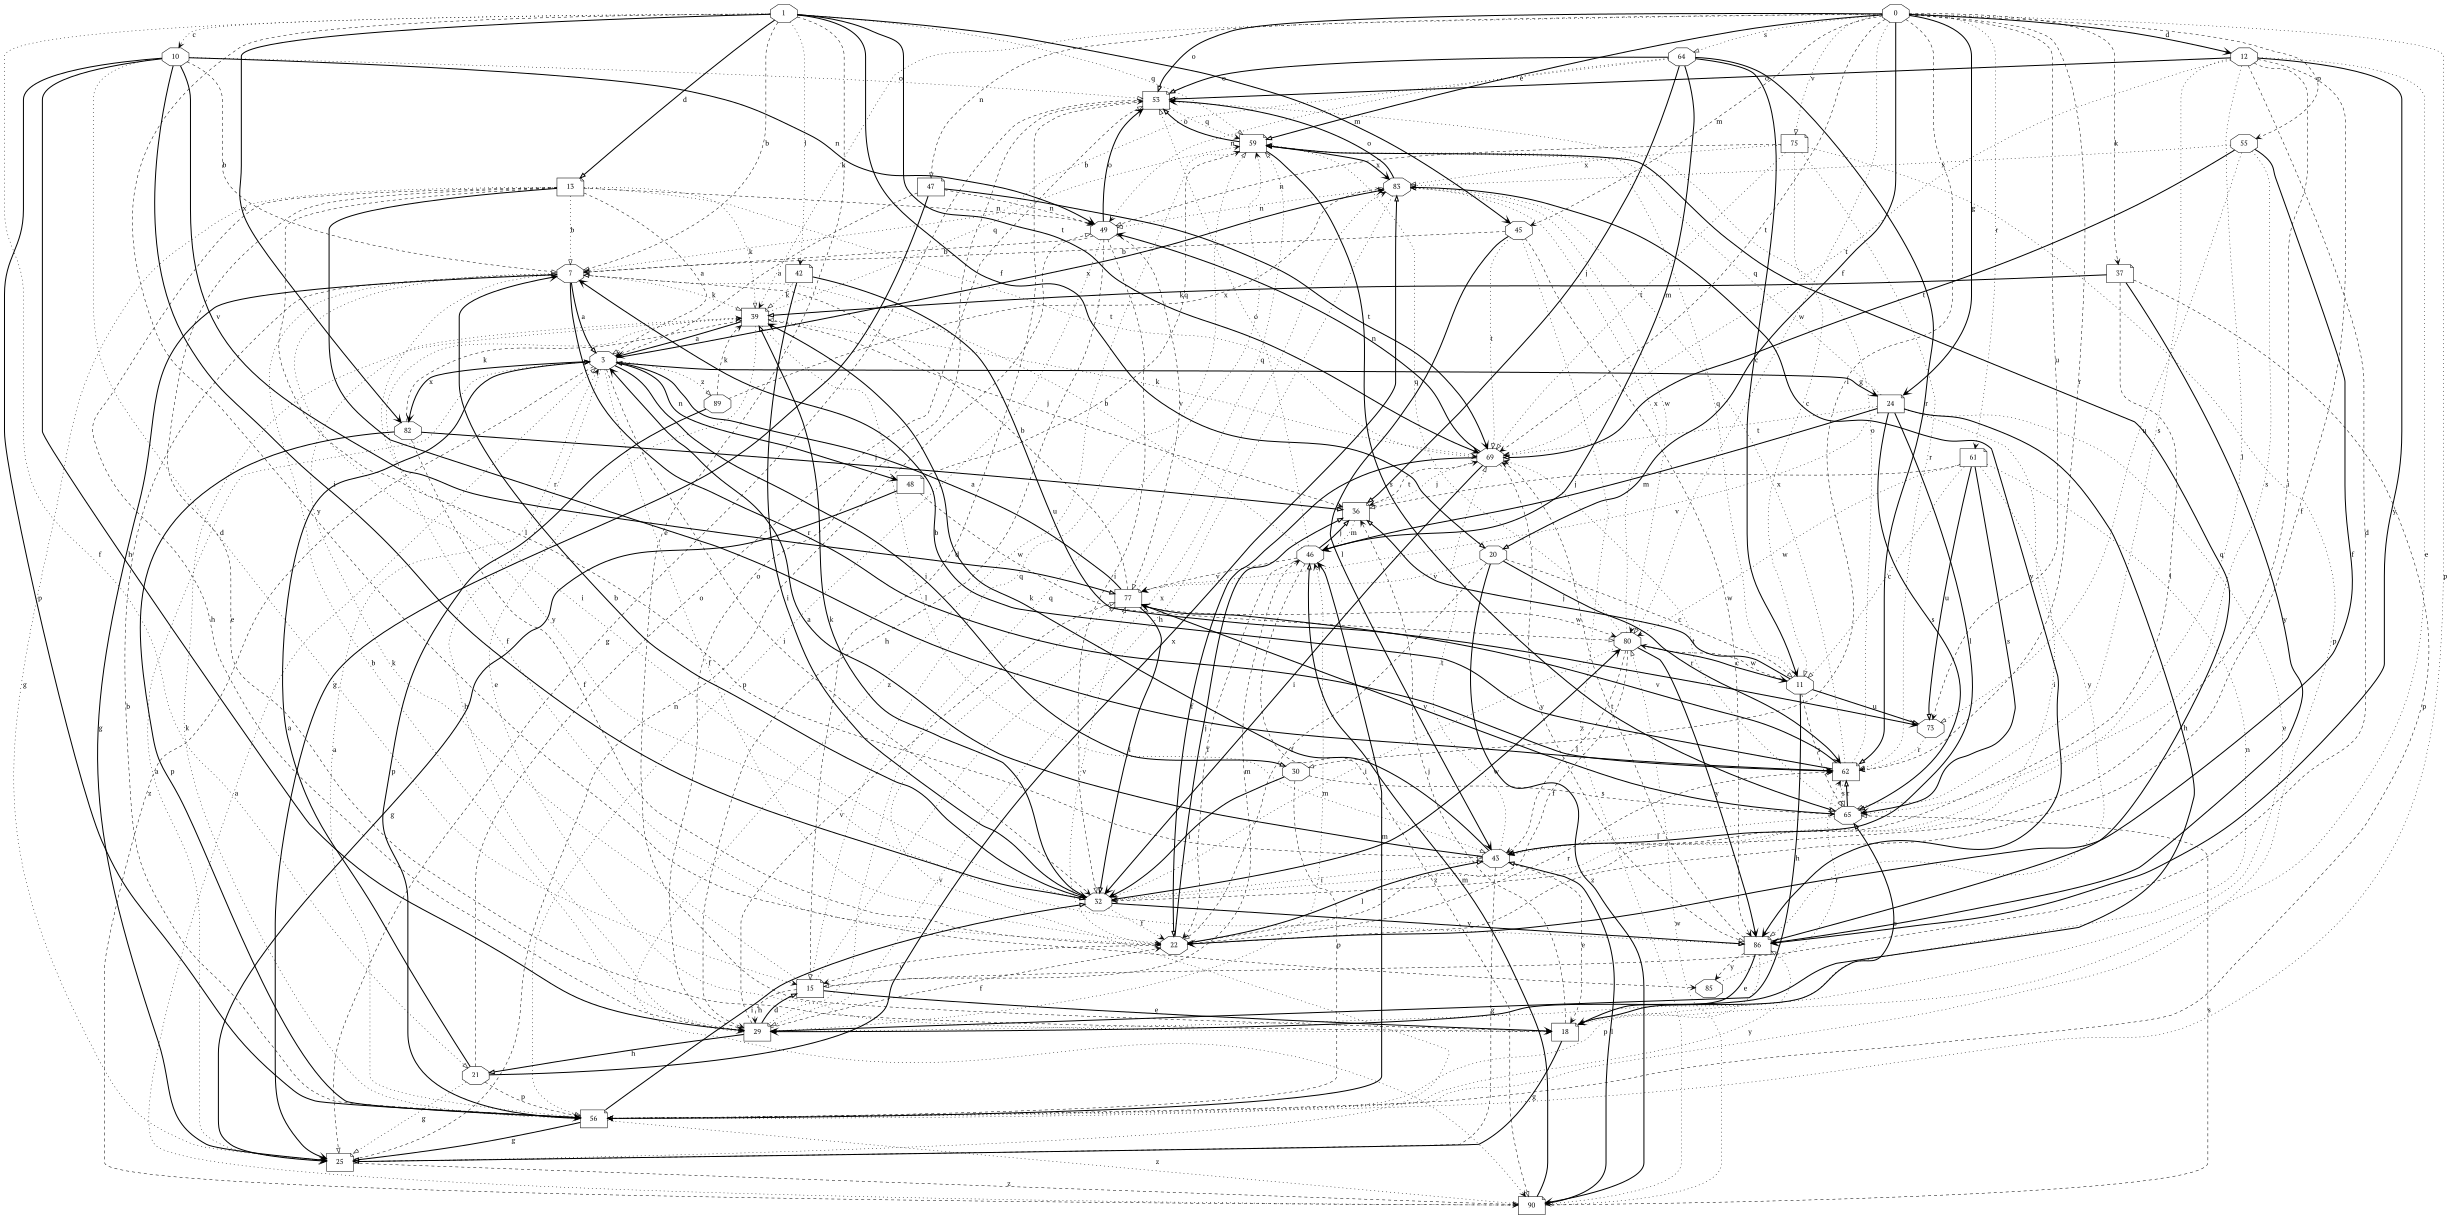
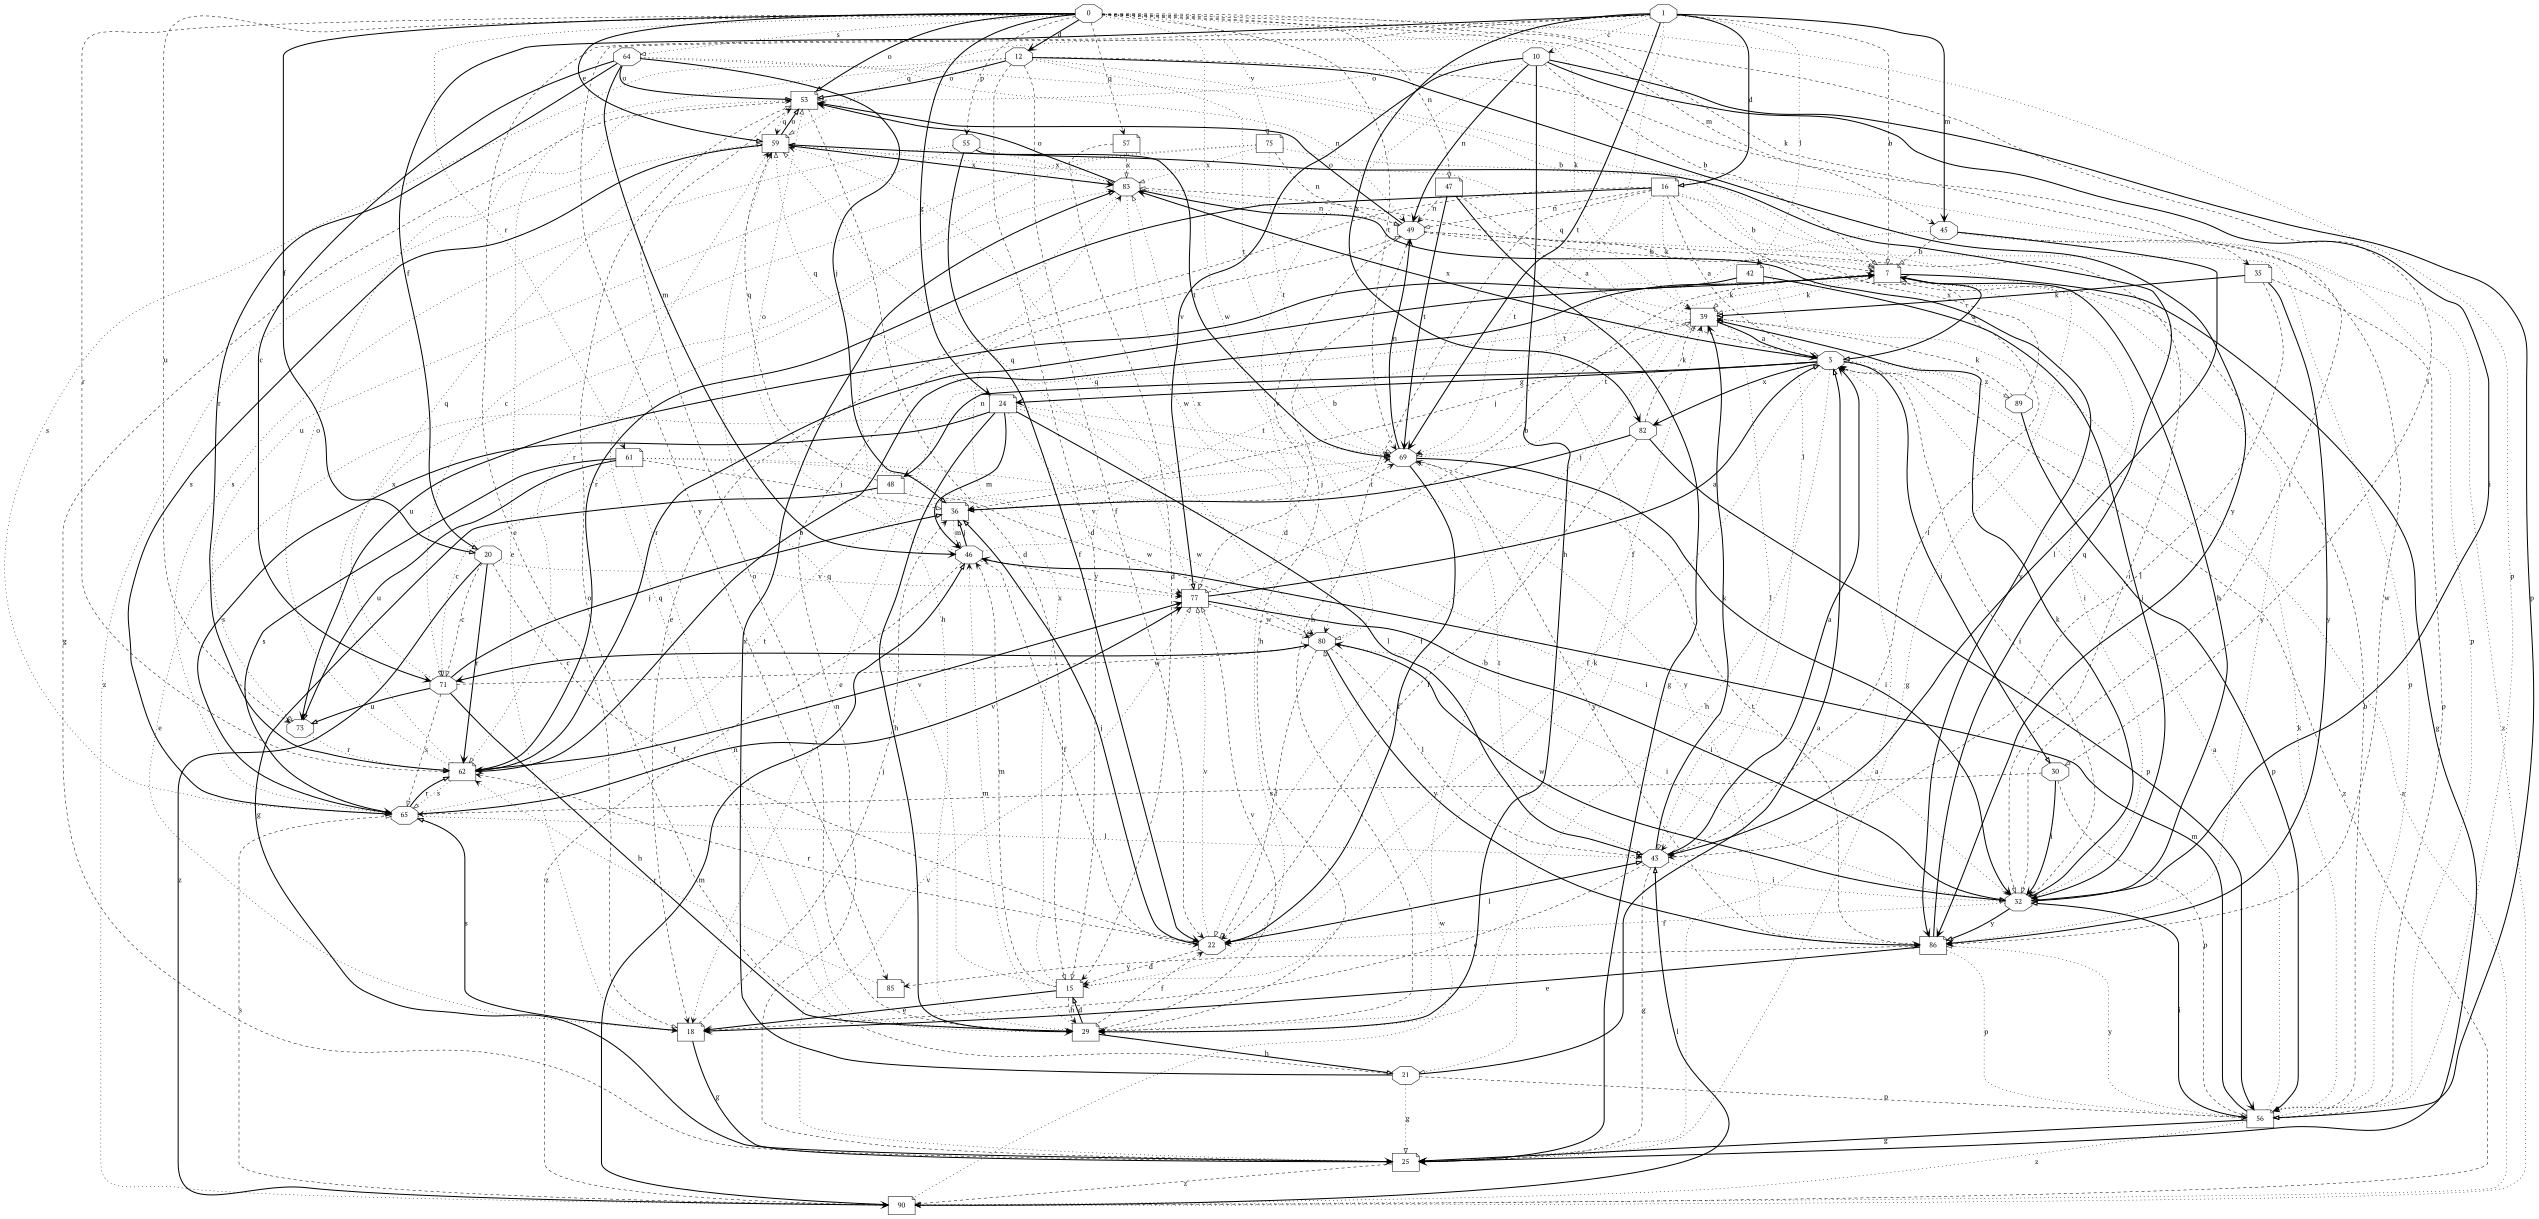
  strict digraph {
    fontname="PT Serif"
    node [fontname="PT Serif" shape=octagon]
    edge [arrowhead=onormal fontname="PT Serif" style=bold]
    0
    12
    20
    24 [shape=note]
    30
-   37 [shape=note]
+   37 [shape=note label=35]
    39 [shape=note]
    45
    47 [shape=note]
    53 [shape=note]
    55
    56 [shape=note]
+   57 [shape=note]
    61 [shape=note]
    62 [shape=note]
    64
    69
    73
    75 [shape=note]
    80
    59 [shape=note]
    18 [shape=note]
    22
    32
    86 [shape=note]
    15 [shape=note]
    65
    43
    25 [shape=note]
    36 [shape=note]
    90 [shape=note]
    77 [shape=note]
-   11
+   11 [label=71]
    29 [shape=note]
    46
    3
-   7
+   7 [shape=note]
    49
    83
    1
    10
-   13 [shape=note]
+   13 [shape=note label=16]
    21
    42 [shape=note]
    82
-   85
+   85 [shape=note]
    48 [shape=note]
    89
    0 -> 12 [arrowhead=vee label=d]
    0 -> 20 [label=f]
    0 -> 24 [arrowhead=vee label=g]
    0 -> 30 [label=i style=dashed]
    0 -> 37 [arrowhead=vee label=k style=dashed]
    0 -> 39 [arrowhead=vee label=k style=dotted]
    0 -> 45 [arrowhead=vee label=m style=dashed]
    0 -> 47 [label=n style=dashed]
    0 -> 53 [label=o]
    0 -> 55 [arrowhead=vee label=p style=dashed]
    0 -> 56 [arrowhead=vee label=p style=dotted]
+   0 -> 57 [arrowhead=vee label=q style=dashed]
    0 -> 61 [arrowhead=vee label=r style=dotted]
    0 -> 62 [label=r style=dashed]
    0 -> 64 [label=s style=dotted]
    0 -> 69 [arrowhead=vee label=t style=dashed]
    0 -> 73 [arrowhead=vee label=u style=dashed]
    0 -> 75 [label=v style=dotted]
    0 -> 80 [label=w style=dotted]
    0 -> 59 [label=e]
    12 -> 53 [label=o]
    12 -> 69 [label=t style=dotted]
    12 -> 18 [label=e style=dotted]
    12 -> 22 [arrowhead=vee label=f style=dashed]
    12 -> 32 [label=i style=dashed]
    12 -> 86 [arrowhead=vee label=y]
    12 -> 15 [label=d style=dashed]
    12 -> 65 [label=s style=dotted]
    12 -> 43 [arrowhead=vee label=l style=dotted]
    20 -> 62 [arrowhead=vee label=r]
    20 -> 22 [label=f style=dashed]
    20 -> 90 [arrowhead=vee label=z]
    20 -> 77 [arrowhead=vee label=v style=dotted]
    20 -> 11 [label=c style=dashed]
    24 -> 69 [arrowhead=vee label=t style=dotted]
    24 -> 59 [label=q style=dotted]
    24 -> 18 [arrowhead=vee label=e style=dotted]
    24 -> 86 [label=y style=dotted]
    24 -> 65 [label=s]
    24 -> 43 [label=l]
    24 -> 77 [arrowhead=vee label=v style=dotted]
    24 -> 29 [arrowhead=vee label=h]
    24 -> 46 [arrowhead=vee label=m]
    30 -> 56 [label=p style=dashed]
    30 -> 32 [arrowhead=vee label=i]
    30 -> 65 [arrowhead=vee label=s style=dashed]
    37 -> 39 [label=k]
    37 -> 56 [label=p style=dashed]
    37 -> 86 [arrowhead=vee label=y]
    37 -> 43 [arrowhead=vee label=l style=dashed]
    39 -> 59 [arrowhead=vee label=q style=dotted]
    39 -> 18 [arrowhead=vee label=e style=dotted]
    39 -> 22 [label=f style=dotted]
    39 -> 43 [label=l style=dotted]
    39 -> 36 [arrowhead=vee label=j style=dashed]
    39 -> 3 [arrowhead=vee label=a]
    45 -> 69 [label=t style=dotted]
    45 -> 86 [arrowhead=vee label=w style=dashed]
    45 -> 43 [arrowhead=vee label=l]
    45 -> 90 [arrowhead=vee label=z style=dotted]
    45 -> 7 [label=b style=dashed]
    47 -> 69 [arrowhead=vee label=t]
    47 -> 25 [arrowhead=vee label=g]
    47 -> 3 [arrowhead=vee label=a style=dashed]
    47 -> 49 [arrowhead=vee label=n style=dashed]
    53 -> 59 [arrowhead=vee label=q style=dotted]
    53 -> 15 [label=d style=dashed]
    53 -> 25 [label=g style=dashed]
    55 -> 69 [label=t]
    55 -> 73 [label=u style=dotted]
    55 -> 22 [arrowhead=vee label=f]
    55 -> 65 [label=s style=dotted]
    55 -> 83 [label=x style=dotted]
    56 -> 39 [label=k style=dotted]
    56 -> 32 [label=i]
    56 -> 86 [label=y style=dotted]
    56 -> 25 [label=g]
    56 -> 90 [label=z style=dotted]
    56 -> 46 [arrowhead=vee label=m]
    56 -> 3 [arrowhead=vee label=a style=dotted]
    56 -> 7 [label=b style=dashed]
+   57 -> 15 [arrowhead=vee label=d style=dashed]
+   57 -> 83 [label=x style=dashed]
    61 -> 73 [label=u]
    61 -> 80 [arrowhead=vee label=w style=dotted]
    61 -> 32 [arrowhead=vee label=i style=dotted]
    61 -> 65 [arrowhead=vee label=s]
    61 -> 36 [label=j style=dashed]
    61 -> 11 [label=c style=dotted]
    61 -> 29 [label=n style=dotted]
    62 -> 53 [arrowhead=vee label=o style=dotted]
    62 -> 65 [label=s style=dotted]
    62 -> 77 [arrowhead=vee label=v]
    62 -> 7 [arrowhead=vee label=b]
    62 -> 83 [arrowhead=vee label=x style=dotted]
    64 -> 53 [label=o]
    64 -> 62 [label=r]
    64 -> 36 [label=j]
    64 -> 11 [arrowhead=vee label=c]
    64 -> 46 [arrowhead=vee label=m]
    64 -> 7 [label=b style=dotted]
    64 -> 49 [arrowhead=vee label=n style=dotted]
-   69 -> 39 [label=k style=dotted]
+   69 -> 39 [label=t style=dotted]
    69 -> 22 [label=f]
    69 -> 32 [arrowhead=vee label=i]
    69 -> 86 [label=y style=dashed]
    69 -> 36 [arrowhead=vee label=j style=dotted]
    69 -> 49 [arrowhead=vee label=n]
    73 -> 62 [arrowhead=vee label=r style=dotted]
    75 -> 56 [arrowhead=vee label=p style=dotted]
    75 -> 62 [label=r style=dotted]
    75 -> 69 [label=t style=dotted]
    75 -> 11 [label=c style=dotted]
    75 -> 49 [label=n style=dashed]
    75 -> 83 [label=x style=dotted]
    80 -> 59 [arrowhead=vee label=q style=dotted]
    80 -> 22 [label=f style=dashed]
    80 -> 32 [label=i style=dotted]
    80 -> 86 [arrowhead=vee label=y]
    80 -> 43 [arrowhead=vee label=l style=dashed]
    80 -> 11 [arrowhead=vee label=c]
    80 -> 83 [label=x style=dotted]
    59 -> 53 [label=o]
    59 -> 65 [label=s]
    59 -> 90 [arrowhead=vee label=z style=dotted]
    59 -> 83 [arrowhead=vee label=x]
    18 -> 65 [label=s]
    18 -> 25 [label=g]
    18 -> 36 [arrowhead=vee label=j style=dashed]
    22 -> 62 [arrowhead=vee label=r style=dashed]
-   22 -> 15 [arrowhead=vee label=v style=dashed]
+   22 -> 15 [arrowhead=vee label=d style=dashed]
    22 -> 43 [label=l]
    22 -> 36 [label=j]
    22 -> 77 [label=v style=dotted]
    32 -> 39 [label=k]
    32 -> 80 [arrowhead=vee label=w]
    32 -> 22 [arrowhead=vee label=f style=dotted]
    32 -> 86 [label=y]
    32 -> 7 [arrowhead=vee label=b]
    86 -> 56 [arrowhead=vee label=p style=dotted]
    86 -> 69 [arrowhead=vee label=t style=dashed]
    86 -> 59 [label=q]
    86 -> 18 [arrowhead=vee label=e]
    86 -> 85 [arrowhead=vee label=y style=dashed]
    15 -> 39 [arrowhead=vee label=k style=dotted]
    15 -> 59 [label=q style=dotted]
    15 -> 18 [arrowhead=vee label=e]
    15 -> 29 [arrowhead=vee label=h style=dashed]
    15 -> 46 [arrowhead=vee label=m style=dashed]
    15 -> 83 [arrowhead=vee label=x style=dotted]
    65 -> 62 [label=r]
    65 -> 69 [arrowhead=vee label=t style=dotted]
    65 -> 43 [label=l style=dotted]
    65 -> 77 [arrowhead=vee label=v]
    43 -> 39 [arrowhead=vee label=k]
    43 -> 69 [label=t style=dotted]
    43 -> 18 [arrowhead=vee label=e style=dashed]
    43 -> 32 [label=i style=dotted]
    43 -> 25 [label=g style=dashed]
    43 -> 3 [arrowhead=vee label=a]
    25 -> 90 [label=z style=dashed]
    25 -> 77 [label=v style=dotted]
    25 -> 3 [arrowhead=vee label=a style=dotted]
    25 -> 49 [label=n style=dashed]
    36 -> 69 [arrowhead=vee label=t style=dashed]
    36 -> 46 [label=m style=dotted]
    90 -> 80 [label=w style=dotted]
    90 -> 65 [label=s style=dashed]
    90 -> 43 [label=l]
    90 -> 46 [label=m]
    90 -> 3 [label=a style=dotted]
    77 -> 80 [arrowhead=vee label=w style=dashed]
    77 -> 59 [label=q style=dotted]
    77 -> 32 [label=i]
    77 -> 3 [label=a]
    77 -> 7 [label=b style=dashed]
    11 -> 73 [label=u]
    11 -> 80 [arrowhead=vee label=w style=dashed]
    11 -> 59 [label=q style=dotted]
    11 -> 65 [label=s style=dashed]
    11 -> 36 [label=j]
    11 -> 29 [label=h]
    29 -> 53 [arrowhead=vee label=o style=dashed]
    29 -> 59 [arrowhead=vee label=q style=dotted]
    29 -> 22 [arrowhead=vee label=f style=dashed]
    29 -> 15 [label=d]
    29 -> 77 [label=v style=dashed]
    29 -> 46 [arrowhead=vee label=m style=dotted]
    29 -> 7 [label=b style=dotted]
    29 -> 21 [label=h]
    46 -> 53 [label=o style=dotted]
    46 -> 22 [arrowhead=vee label=f style=dashed]
    46 -> 36 [label=j]
    46 -> 90 [label=z style=dashed]
    46 -> 77 [arrowhead=vee label=v style=dashed]
    46 -> 7 [label=b style=dotted]
    3 -> 24 [arrowhead=vee label=g]
    3 -> 30 [label=i]
    3 -> 22 [arrowhead=vee label=f style=dotted]
    3 -> 32 [arrowhead=vee label=i style=dashed]
    3 -> 90 [arrowhead=vee label=z style=dashed]
    3 -> 29 [label=h style=dotted]
    3 -> 83 [arrowhead=vee label=x]
    3 -> 82 [arrowhead=vee label=x]
    3 -> 48 [arrowhead=vee label=n]
    3 -> 89 [label=z style=dotted]
    7 -> 39 [label=k style=dotted]
    7 -> 62 [arrowhead=vee label=r]
    7 -> 32 [label=i style=dotted]
    7 -> 86 [label=y style=dotted]
    7 -> 25 [arrowhead=vee label=g]
    7 -> 3 [label=a]
    49 -> 53 [arrowhead=vee label=o]
    49 -> 56 [label=p style=dotted]
    49 -> 32 [label=i style=dashed]
    49 -> 77 [label=v style=dashed]
    49 -> 29 [arrowhead=vee label=h style=dashed]
    49 -> 7 [arrowhead=vee label=b style=dashed]
    83 -> 53 [arrowhead=vee label=o]
    83 -> 80 [arrowhead=vee label=w style=dotted]
    83 -> 86 [arrowhead=vee label=y]
    83 -> 29 [label=h style=dotted]
    83 -> 49 [label=n style=dotted]
    1 -> 20 [label=f]
    1 -> 45 [arrowhead=vee label=m]
    1 -> 69 [arrowhead=vee label=t]
    1 -> 59 [label=q style=dotted]
    1 -> 18 [label=e style=dashed]
    1 -> 7 [label=b style=dashed]
    1 -> 10 [arrowhead=vee label=c style=dotted]
    1 -> 13 [label=d]
    1 -> 21 [label=f style=dotted]
    1 -> 42 [arrowhead=vee label=l style=dotted]
    1 -> 82 [arrowhead=vee label=x]
    1 -> 85 [arrowhead=vee label=y style=dashed]
    10 -> 53 [label=o style=dotted]
    10 -> 56 [label=p]
    10 -> 32 [label=i]
    10 -> 15 [arrowhead=vee label=d style=dotted]
    10 -> 77 [label=v]
    10 -> 29 [arrowhead=vee label=h]
    10 -> 7 [label=b style=dashed]
    10 -> 49 [arrowhead=vee label=n]
    13 -> 39 [label=k style=dotted]
    13 -> 62 [label=r]
    13 -> 69 [arrowhead=vee label=t style=dotted]
    13 -> 18 [arrowhead=vee label=e style=dashed]
    13 -> 43 [label=l style=dashed]
    13 -> 25 [arrowhead=vee label=g style=dotted]
    13 -> 29 [label=h style=dashed]
    13 -> 3 [label=a style=dashed]
    13 -> 7 [label=b style=dotted]
    13 -> 49 [label=n style=dashed]
    21 -> 53 [label=o style=dashed]
    21 -> 56 [label=p style=dashed]
    21 -> 25 [label=g style=dotted]
    21 -> 3 [label=a]
    21 -> 83 [label=x]
    42 -> 39 [label=k style=dotted]
    42 -> 73 [arrowhead=vee label=u]
    42 -> 32 [arrowhead=vee label=i]
    82 -> 39 [label=k style=dashed]
    82 -> 56 [arrowhead=vee label=p]
    82 -> 22 [arrowhead=vee label=f style=dashed]
    82 -> 36 [label=j]
    85 -> 62 [arrowhead=vee label=r style=dotted]
    48 -> 80 [label=w style=dashed]
    48 -> 59 [arrowhead=vee label=q style=dashed]
    48 -> 25 [arrowhead=vee label=g]
    89 -> 39 [arrowhead=vee label=k style=dashed]
    89 -> 56 [label=p]
    89 -> 83 [label=x style=dashed]
  }
